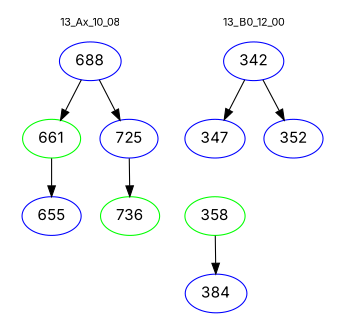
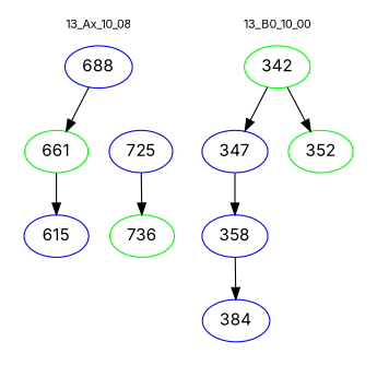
  digraph {
    fontname=Inter
    node [color=blue fontname=Inter]
    edge [color=black fontname=Inter]
    n1 [label=688]
    n2 [color=green label=661]
    n3 [label=725]
-   n4 [label=655]
+   n4 [label=615]
    n5 [color=green label=736]
    n6 [label=347]
-   n7 [color=green label=358]
-   n8 [label=342]
+   n7 [label=358]
+   n8 [color=green label=342]
    n9 [label=384]
-   n10 [label=352]
+   n10 [color=green label=352]
    subgraph cluster_1 {
      color=white
      fontsize=10
      label="13_Ax_10_08"
      n1
      n2
      n3
      n4
      n5
    }
    subgraph cluster_2 {
      color=white
      fontsize=10
-     label="13_B0_12_00"
+     label="13_B0_10_00"
      n6
      n7
      n8
      n9
      n10
    }
    n1 -> n2
-   n1 -> n3
    n2 -> n4
    n3 -> n5
+   n6 -> n7
    n7 -> n9
    n8 -> n6
    n8 -> n10
  }
